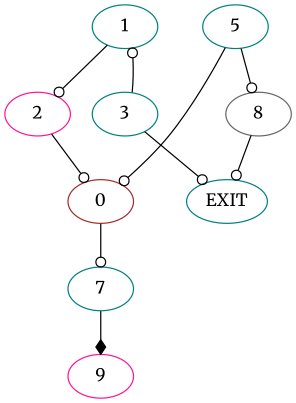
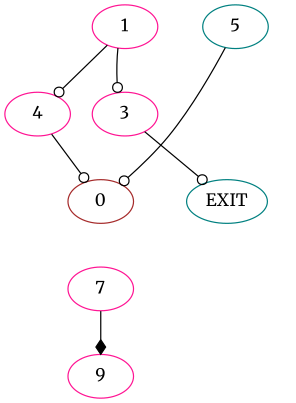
  digraph {
    fontname=Merriweather
    node [color=teal fontname=Merriweather]
    edge [arrowhead=odot fontname=Merriweather]
-   1
-   2 [color=deeppink]
-   3
+   1 [color=deeppink]
+   2 [color=deeppink label=4]
+   3 [color=deeppink]
    n4 [label=EXIT]
    n5 [color=brown label=0]
-   7
+   7 [color=deeppink]
    5
-   8 [color=gray40]
    9 [color=deeppink]
    1 -> 2
-   3 -> 1
+   1 -> 3
    2 -> n5
    3 -> n4
-   n5 -> 7
    7 -> 9 [arrowhead=diamond]
    5 -> n5
-   5 -> 8
-   8 -> n4
  }
